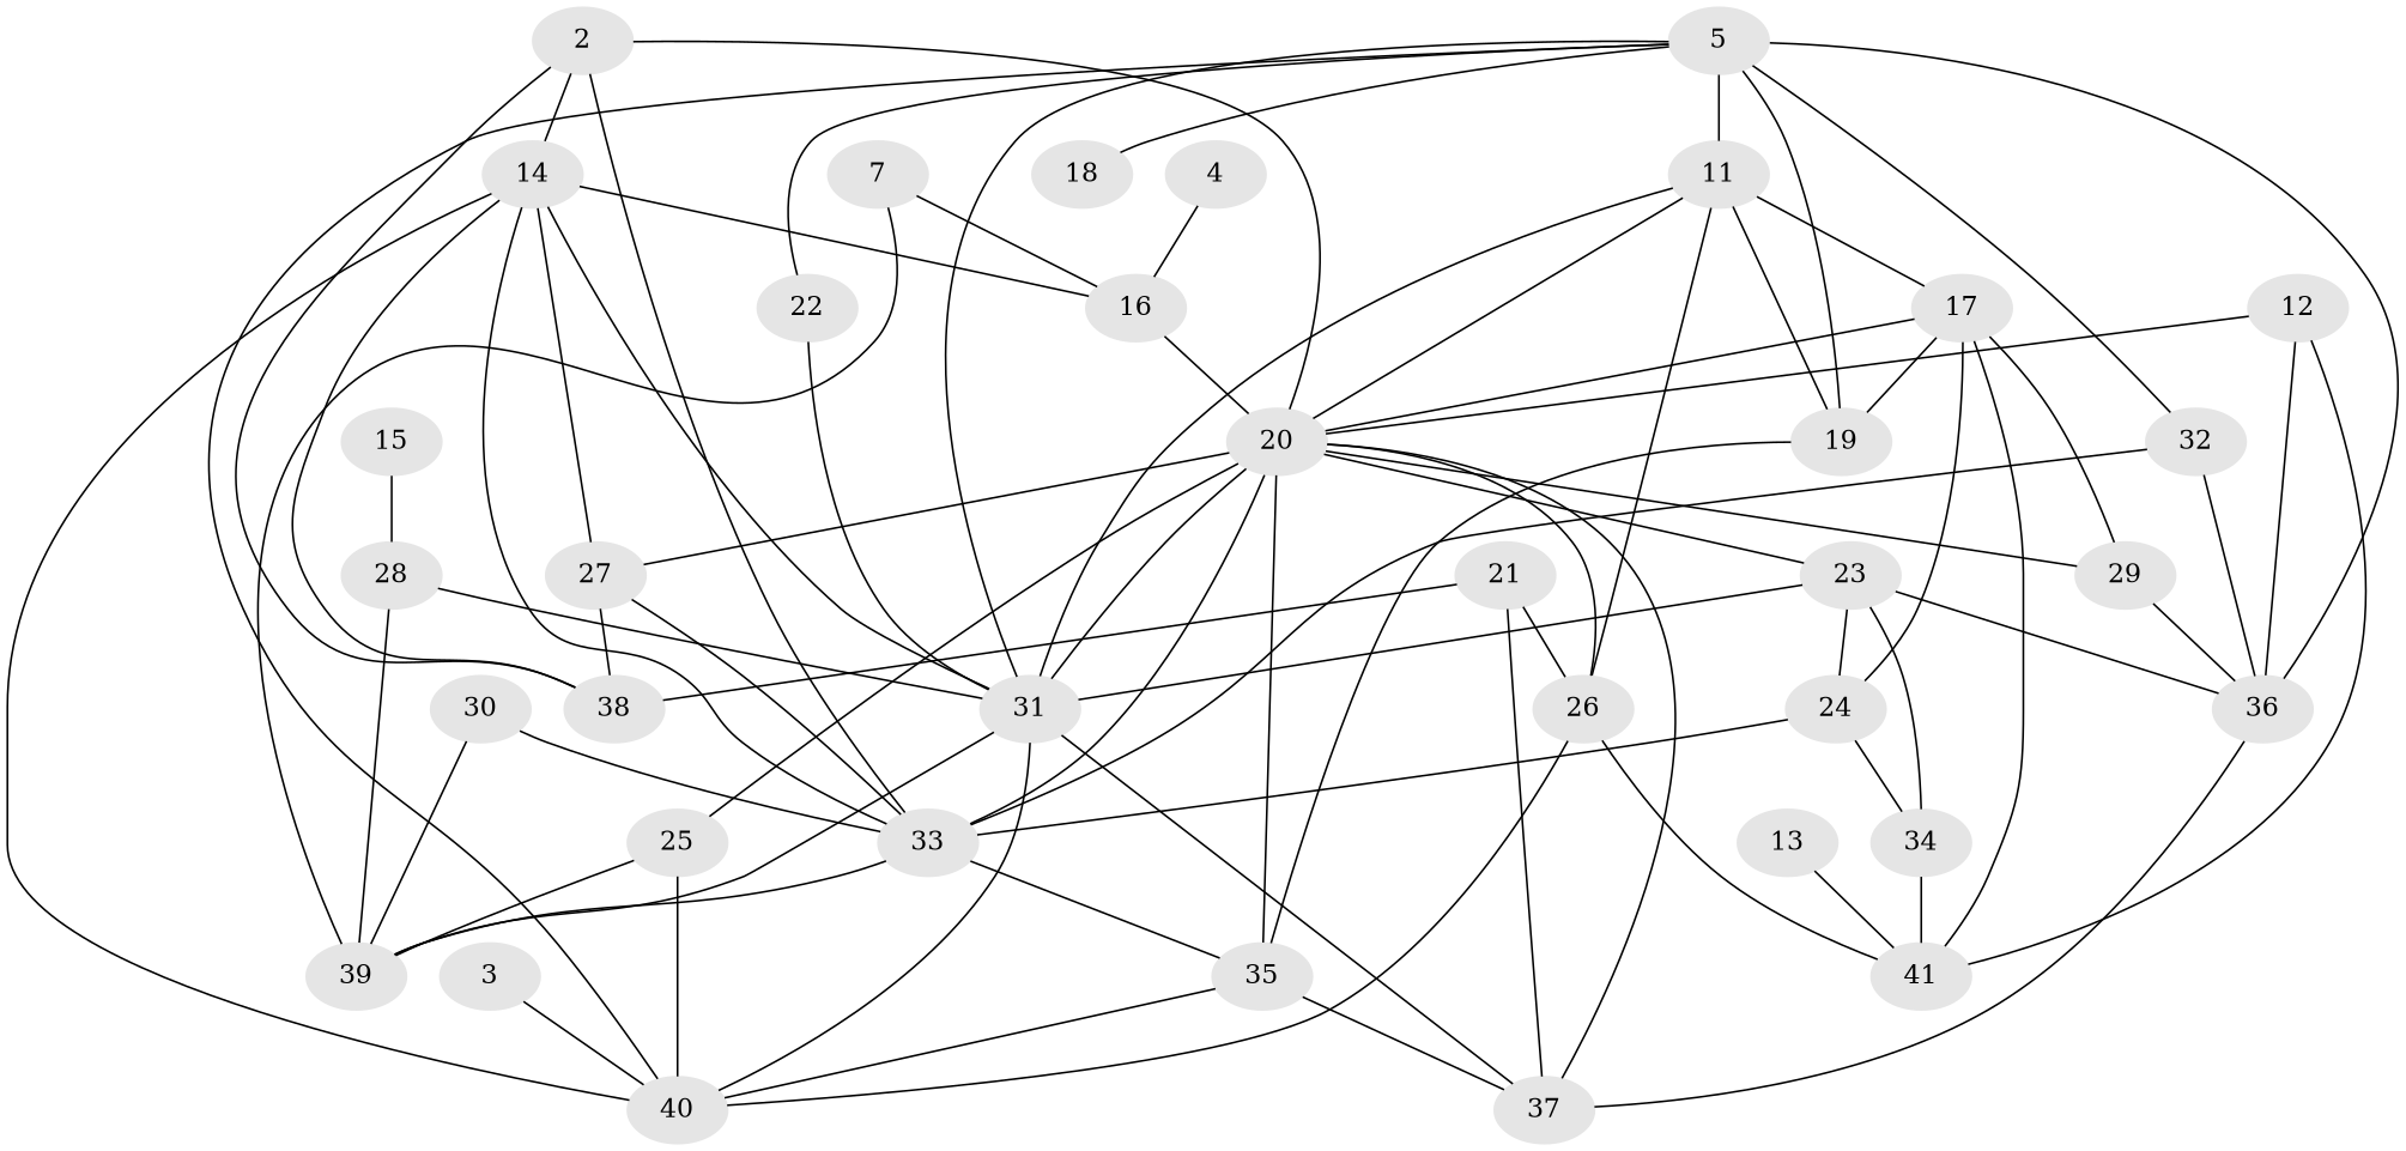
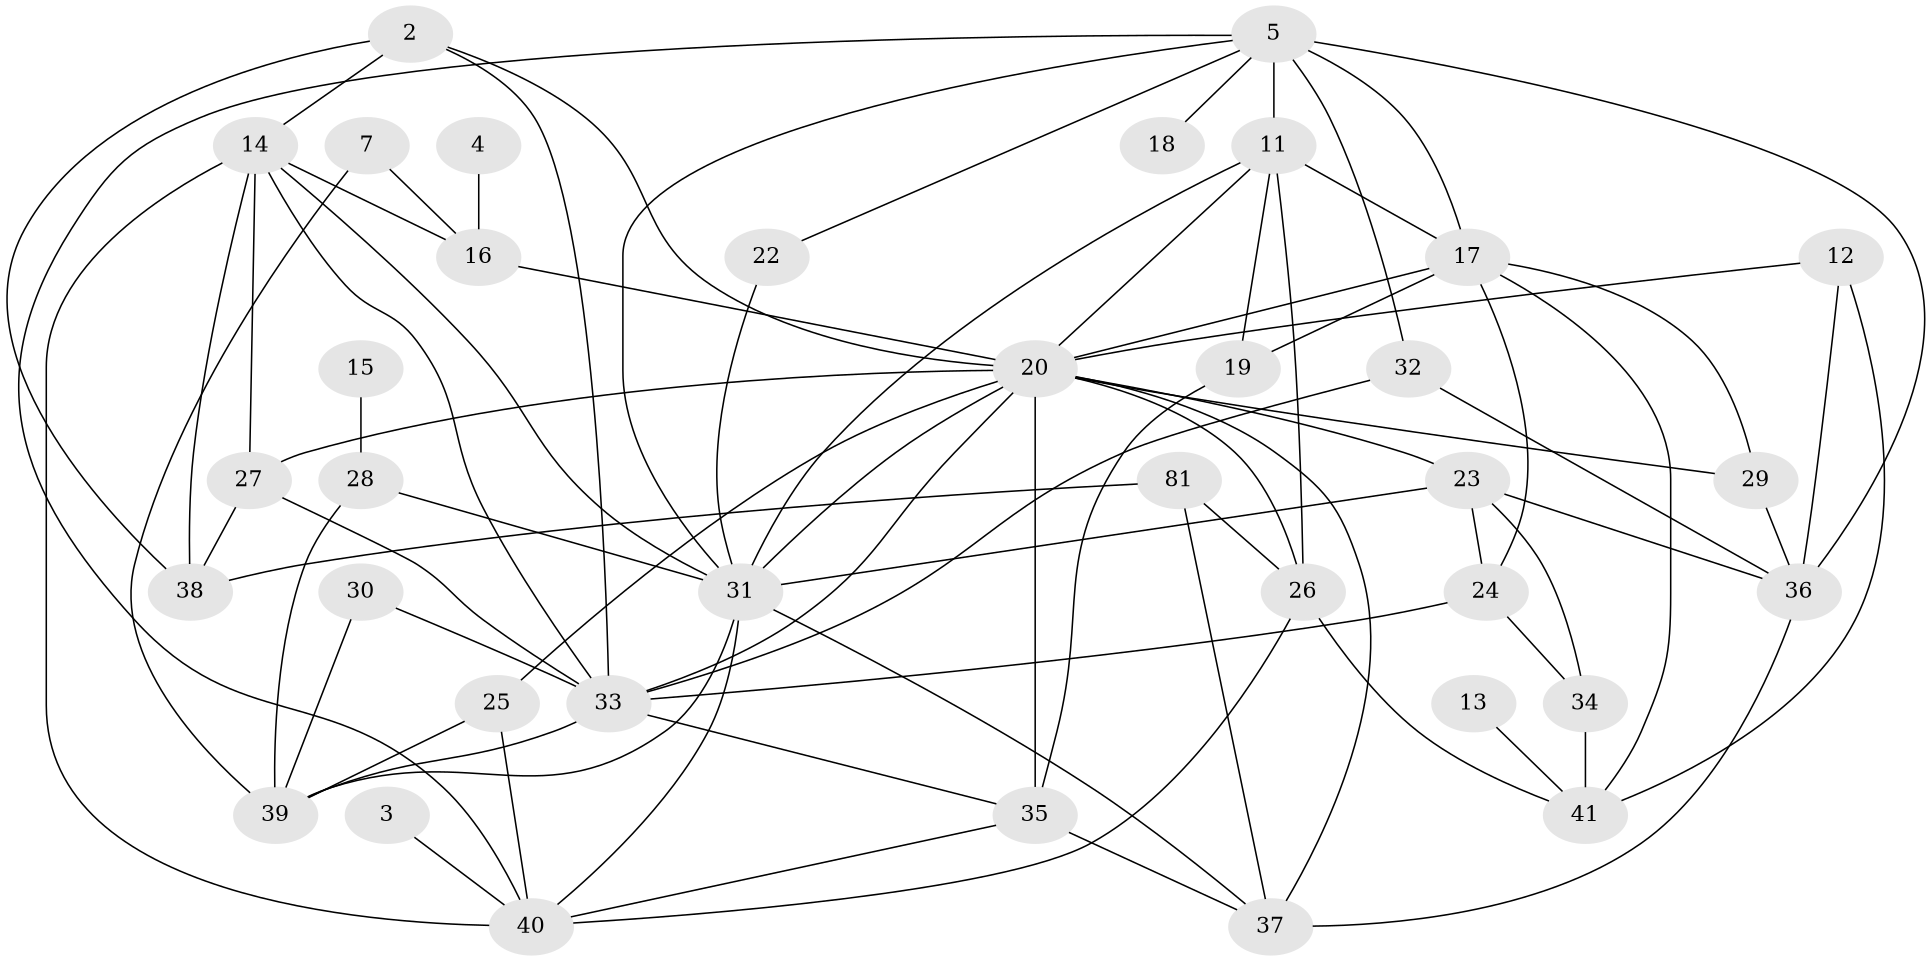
  graph {
    node [color=gray90 style=filled]
    edge [weight=1.0]
    2
    14
    20
    33
    38
    40
    16
    31
    27
    26
    29
    35
    23
    25
    37
    39
    3
    4
    5
    11
    17
    18
    22
    32
    36
    19
    41
    24
    7
    12
    13
    15
    28
    34
-   21
+   21 [label=81]
    30
    2 -- 14
    2 -- 20
    2 -- 33
    2 -- 38
    14 -- 33
    14 -- 38
    14 -- 40
    14 -- 16
    14 -- 31
    14 -- 27
    20 -- 33
    20 -- 31 [weight=2.0]
    20 -- 27 [weight=2.0]
    20 -- 26
    20 -- 29
    20 -- 35 [weight=2.0]
    20 -- 23 [weight=2.0]
    20 -- 25
    20 -- 37
    33 -- 35
    33 -- 39
    16 -- 20
    31 -- 40
    31 -- 37
    31 -- 39
    27 -- 33
    27 -- 38
    26 -- 40
    26 -- 41
    29 -- 36
    35 -- 40
    35 -- 37
    23 -- 31
    23 -- 36
    23 -- 24
    23 -- 34
    25 -- 40
    25 -- 39
    3 -- 40
    4 -- 16
    5 -- 40
    5 -- 31
    5 -- 11
-   5 -- 19
+   5 -- 17
    5 -- 18
    5 -- 22
    5 -- 32 [weight=2.0]
    5 -- 36
    11 -- 20
    11 -- 31
    11 -- 26
    11 -- 17
    11 -- 19
    17 -- 20
    17 -- 29
    17 -- 19
    17 -- 41
    17 -- 24
    22 -- 31
    32 -- 33
    32 -- 36
    36 -- 37
    19 -- 35
    24 -- 33
    24 -- 34
    7 -- 16
    7 -- 39
    12 -- 20
    12 -- 36
    12 -- 41
    13 -- 41
    15 -- 28
    28 -- 31
    28 -- 39
    34 -- 41
    21 -- 38
    21 -- 26
    21 -- 37
    30 -- 33
    30 -- 39
  }
